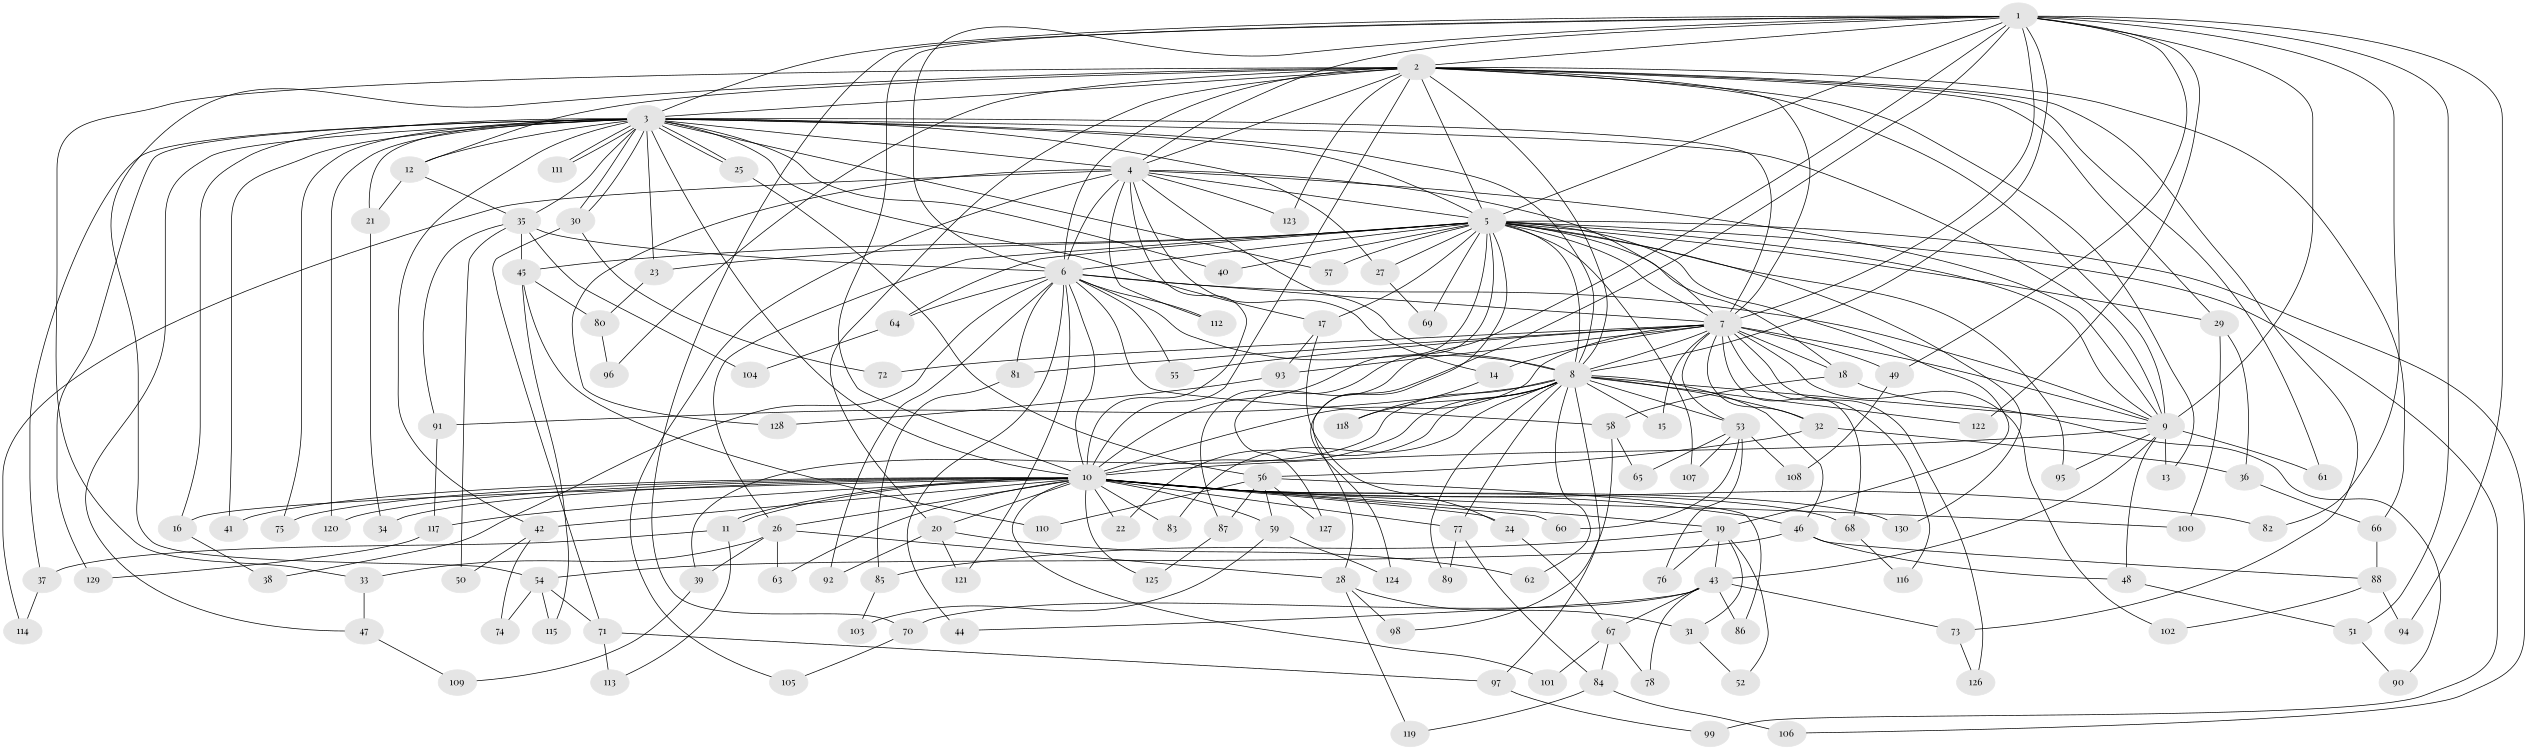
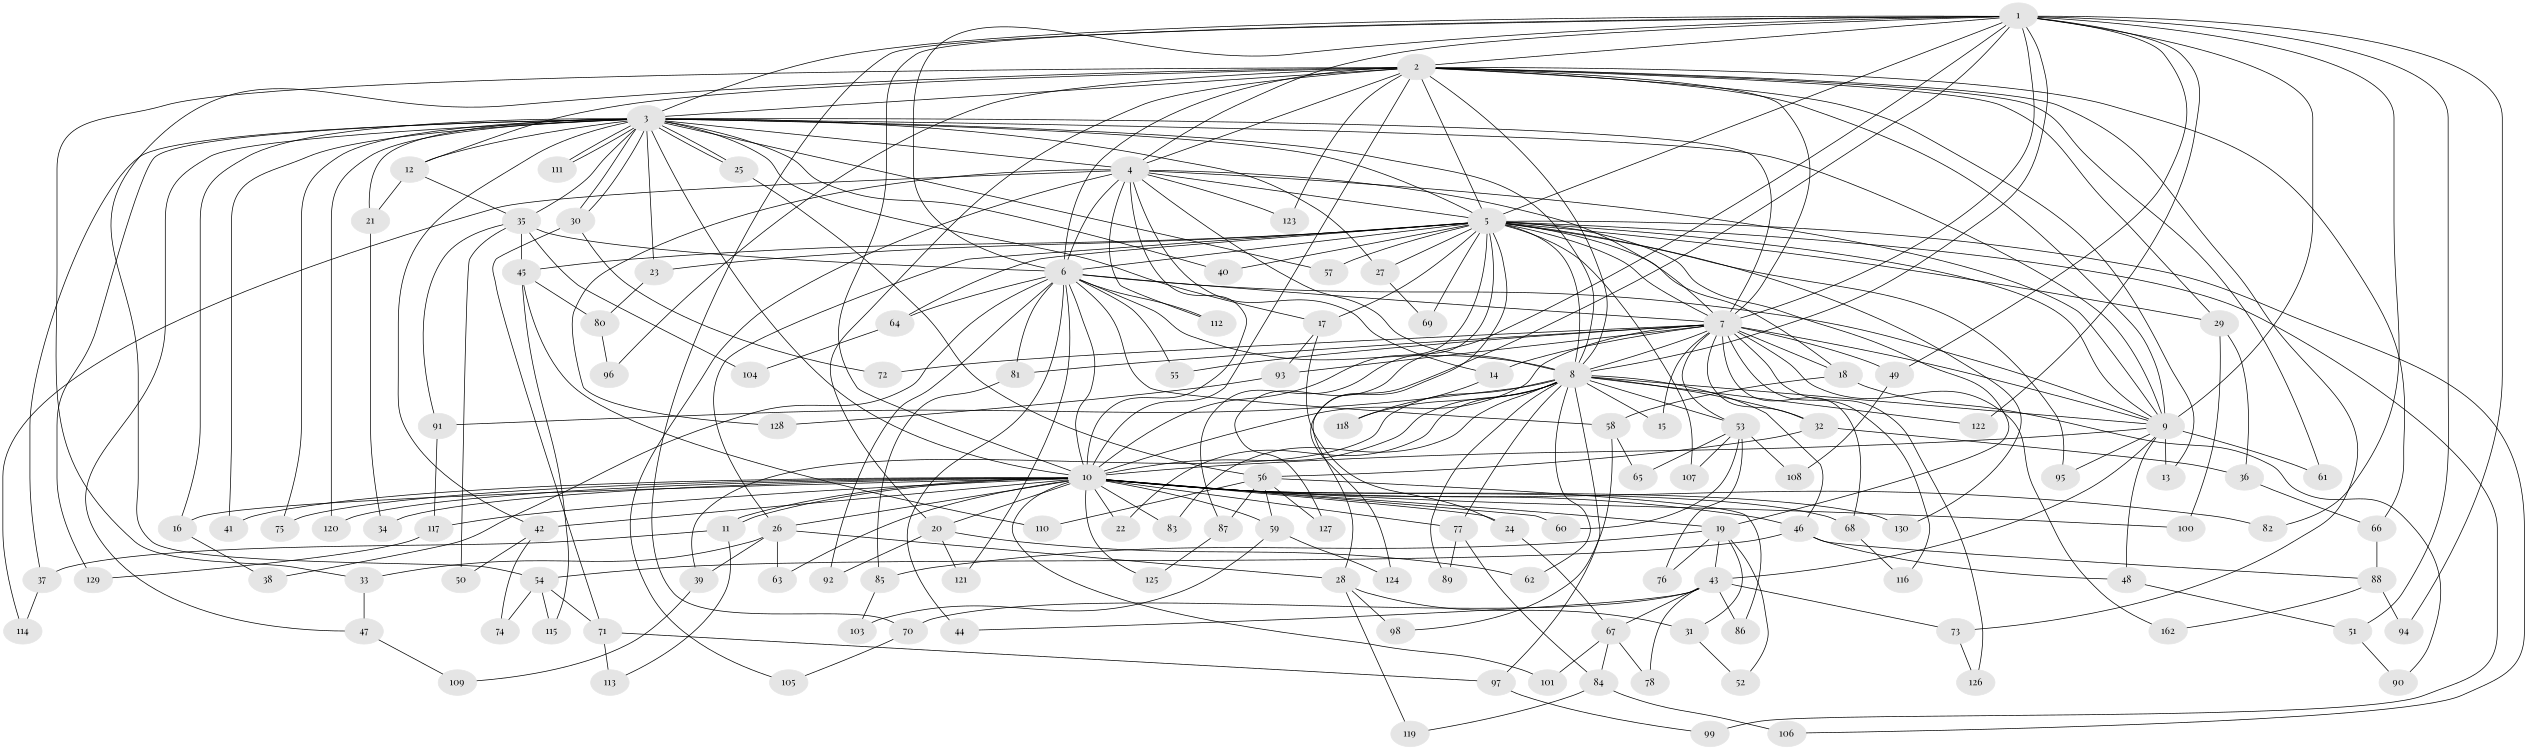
  graph {
    fontname="Playfair Display"
    node [color=gray90 fontname="Playfair Display" style=filled]
    edge [fontname="Playfair Display"]
    1
    2
    3
    4
    5
    6
    7
    8
    9
    10
    28
    49
    51
    70
    82
    94
    122
    127
    12
    13
    20
    29
    33
    54
    61
    66
    73
    96
    123
    16
    17
    21
    23
    25
    27
    30
    35
    37
    40
    41
    42
    47
    57
    75
    111
    120
    129
    14
    105
    112
    114
    128
    18
    19
    26
    45
    64
    69
    87
    95
    99
    106
    107
    124
    130
    38
    44
    55
    58
    81
    92
    121
    15
    32
    53
    68
    72
    93
-   102
+   102 [label=162]
    116
    126
    22
    39
    46
    62
    77
    83
    89
    91
    97
    118
    43
    48
    11
    24
    34
    59
    60
    63
    100
    101
    117
    125
    31
    98
    119
    108
    90
    36
    71
    74
    115
    88
    80
    56
    50
    104
    109
    52
    76
    85
    110
    65
    84
    67
    78
    86
    113
    103
    1 -- 2
    1 -- 3
    1 -- 4
    1 -- 5
    1 -- 6
    1 -- 7
    1 -- 8
    1 -- 9
    1 -- 10
    1 -- 28
    1 -- 49
    1 -- 51
    1 -- 70
    1 -- 82
    1 -- 94
    1 -- 122
    1 -- 127
    2 -- 3
    2 -- 4
    2 -- 5
    2 -- 6
    2 -- 7
    2 -- 8
    2 -- 9
    2 -- 10
    2 -- 12
    2 -- 13
    2 -- 20
    2 -- 29
    2 -- 33
    2 -- 54
    2 -- 61
    2 -- 66
    2 -- 73
    2 -- 96
    2 -- 123
    3 -- 4
    3 -- 5
    3 -- 7
    3 -- 8
    3 -- 9
    3 -- 10
    3 -- 12
    3 -- 16
    3 -- 17
    3 -- 21
    3 -- 23
    3 -- 25
    3 -- 25
    3 -- 27
    3 -- 30
    3 -- 30
    3 -- 35
    3 -- 37
    3 -- 40
    3 -- 41
    3 -- 42
    3 -- 47
    3 -- 57
    3 -- 75
    3 -- 111
    3 -- 111
    3 -- 120
    3 -- 129
    4 -- 5
    4 -- 6
    4 -- 7
    4 -- 8
    4 -- 9
    4 -- 10
    4 -- 123
    4 -- 14
    4 -- 105
    4 -- 112
    4 -- 114
    4 -- 128
    5 -- 6
    5 -- 7
    5 -- 8
    5 -- 9
    5 -- 10
    5 -- 29
    5 -- 17
    5 -- 23
    5 -- 27
    5 -- 40
    5 -- 57
    5 -- 18
    5 -- 19
    5 -- 26
    5 -- 45
    5 -- 64
    5 -- 69
    5 -- 87
    5 -- 95
    5 -- 99
    5 -- 106
    5 -- 107
    5 -- 124
    5 -- 130
    6 -- 7
    6 -- 8
    6 -- 9
    6 -- 10
    6 -- 112
    6 -- 64
    6 -- 38
    6 -- 44
    6 -- 55
    6 -- 58
    6 -- 81
    6 -- 92
    6 -- 121
    7 -- 8
    7 -- 9
    7 -- 10
    7 -- 49
    7 -- 14
    7 -- 18
    7 -- 55
    7 -- 81
    7 -- 15
    7 -- 32
    7 -- 53
    7 -- 68
    7 -- 72
    7 -- 93
    7 -- 102
    7 -- 116
    7 -- 126
    8 -- 9
    8 -- 10
    8 -- 122
    8 -- 15
    8 -- 32
    8 -- 53
    8 -- 22
    8 -- 39
    8 -- 46
    8 -- 62
    8 -- 77
    8 -- 83
    8 -- 89
    8 -- 91
    8 -- 97
    8 -- 118
    9 -- 10
    9 -- 13
    9 -- 61
    9 -- 95
    9 -- 43
    9 -- 48
    10 -- 82
    10 -- 20
    10 -- 16
    10 -- 41
    10 -- 42
    10 -- 75
    10 -- 120
    10 -- 19
    10 -- 26
    10 -- 130
    10 -- 68
    10 -- 22
    10 -- 46
    10 -- 77
    10 -- 83
    10 -- 11
    10 -- 11
    10 -- 24
    10 -- 34
    10 -- 59
    10 -- 60
    10 -- 63
    10 -- 100
    10 -- 101
    10 -- 117
    10 -- 125
    28 -- 31
    28 -- 98
    28 -- 119
    49 -- 108
    51 -- 90
    70 -- 105
    12 -- 21
    12 -- 35
    20 -- 92
    20 -- 121
    20 -- 62
    29 -- 100
    29 -- 36
    33 -- 47
    54 -- 71
    54 -- 74
    54 -- 115
    66 -- 88
    73 -- 126
    16 -- 38
    17 -- 93
    17 -- 24
    21 -- 34
    23 -- 80
    25 -- 56
    27 -- 69
    30 -- 72
    30 -- 71
    35 -- 6
    35 -- 45
    35 -- 91
    35 -- 50
    35 -- 104
    37 -- 114
    42 -- 74
    42 -- 50
    47 -- 109
    14 -- 118
    18 -- 58
    18 -- 90
    19 -- 43
    19 -- 31
    19 -- 52
    19 -- 76
    19 -- 85
    26 -- 28
    26 -- 33
    26 -- 39
    26 -- 63
    45 -- 115
    45 -- 80
    45 -- 110
    64 -- 104
    87 -- 125
    58 -- 98
    58 -- 65
    81 -- 85
    32 -- 36
    32 -- 56
    53 -- 107
    53 -- 60
    53 -- 108
    53 -- 76
    53 -- 65
    68 -- 116
    93 -- 128
    39 -- 109
    46 -- 54
    46 -- 48
    46 -- 88
    77 -- 89
    77 -- 84
    91 -- 117
    97 -- 99
    43 -- 70
    43 -- 73
    43 -- 44
    43 -- 67
    43 -- 78
    43 -- 86
    48 -- 51
    11 -- 37
    11 -- 113
    24 -- 67
    59 -- 124
    59 -- 103
    117 -- 129
    31 -- 52
    36 -- 66
    71 -- 97
    71 -- 113
    88 -- 94
    88 -- 102
    80 -- 96
    56 -- 127
    56 -- 87
    56 -- 59
    56 -- 110
    56 -- 86
    85 -- 103
    84 -- 106
    84 -- 119
    67 -- 101
    67 -- 84
    67 -- 78
  }
